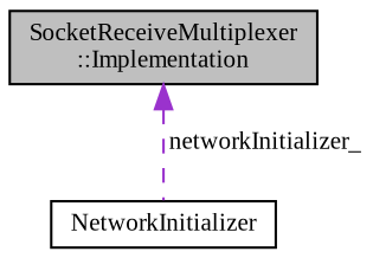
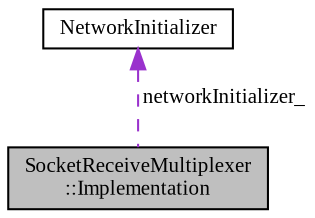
  digraph {
    fontname="Liberation Serif"
    node [color=black fontname="Liberation Serif" fontsize=10 shape=record style=filled]
    n1 [fillcolor=grey75 fontcolor=black height=0.2 label="SocketReceiveMultiplexer\l::Implementation" width=0.4]
    n2 [fillcolor=white height=0.2 label=NetworkInitializer width=0.4]
-   n1 -> n2 [color=darkorchid3 dir=back fontname="Liberation Serif" fontsize=10 label=" networkInitializer_" labelfontname=Helvetica labelfontsize=10 style=dashed]
+   n2 -> n1 [color=darkorchid3 dir=back fontname="Liberation Serif" fontsize=10 label=" networkInitializer_" labelfontname=Helvetica labelfontsize=10 style=dashed]
  }
